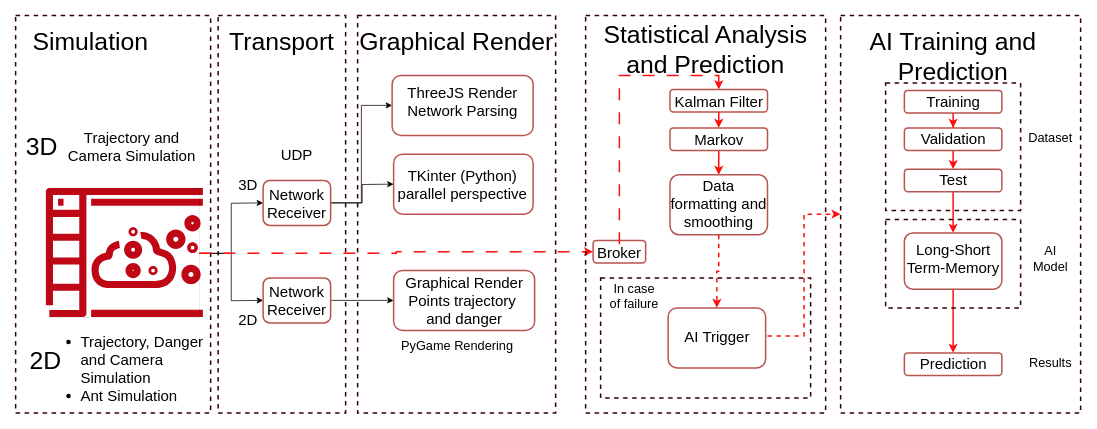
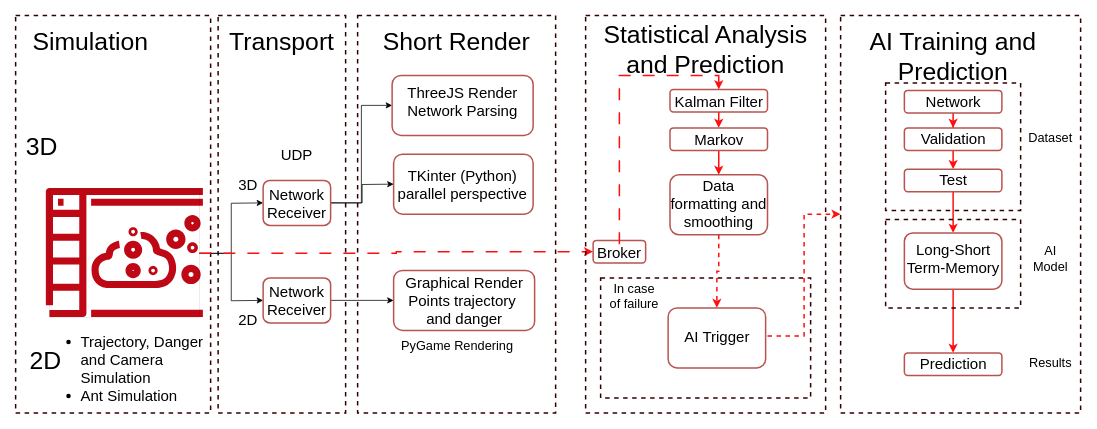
  <mxCell id="0" />
  <mxCell id="1" parent="0" />
  <mxCell id="2" value="" style="rounded=0;whiteSpace=wrap;html=1;dashed=1;strokeColor=#330000;strokeWidth=2;fontSize=17;fillColor=none;" vertex="1" parent="1"><mxGeometry x="1180" y="110" width="180" height="170" as="geometry" /></mxCell>
  <mxCell id="3" value="" style="rounded=1;whiteSpace=wrap;html=1;strokeWidth=2;fontSize=20;fillColor=none;strokeColor=#b85450;" vertex="1" parent="1"><mxGeometry x="524" y="205" width="186" height="80" as="geometry" /></mxCell>
  <mxCell id="4" value="" style="rounded=0;whiteSpace=wrap;html=1;strokeColor=#330000;strokeWidth=2;fontSize=33;fillColor=none;dashed=1;" vertex="1" parent="1"><mxGeometry x="476" y="20" width="264" height="530" as="geometry" /></mxCell>
  <mxCell id="5" value="" style="rounded=0;whiteSpace=wrap;html=1;strokeColor=#330000;strokeWidth=2;fontSize=33;fillColor=none;dashed=1;fontStyle=1" vertex="1" parent="1"><mxGeometry x="20" y="20" width="260" height="530" as="geometry" /></mxCell>
  <mxCell id="6" value="" style="rounded=0;whiteSpace=wrap;html=1;strokeColor=#330000;strokeWidth=2;fontSize=33;fillColor=none;dashed=1;" vertex="1" parent="1"><mxGeometry x="290" y="20" width="170" height="530" as="geometry" /></mxCell>
  <mxCell id="7" value="" style="sketch=0;outlineConnect=0;fontColor=#232F3E;gradientColor=none;fillColor=#BF0816;strokeColor=none;dashed=0;verticalLabelPosition=bottom;verticalAlign=top;align=center;html=1;fontSize=12;fontStyle=0;aspect=fixed;pointerEvents=1;shape=mxgraph.aws4.simulation;" vertex="1" parent="1"><mxGeometry x="60" y="250" width="210" height="172.31" as="geometry" /></mxCell>
  <mxCell id="8" value="Simulation" style="text;html=1;strokeColor=none;fillColor=none;align=center;verticalAlign=middle;whiteSpace=wrap;rounded=0;strokeWidth=3;perimeterSpacing=3;fontSize=33;" vertex="1" parent="1"><mxGeometry x="90" y="40" width="60" height="30" as="geometry" /></mxCell>
  <mxCell id="9" style="edgeStyle=orthogonalEdgeStyle;rounded=0;orthogonalLoop=1;jettySize=auto;html=1;fontSize=20;" edge="1" parent="1" source="12"><mxGeometry relative="1" as="geometry"><mxPoint x="350" y="270" as="targetPoint" /></mxGeometry></mxCell>
  <mxCell id="10" style="edgeStyle=orthogonalEdgeStyle;rounded=0;orthogonalLoop=1;jettySize=auto;html=1;fontSize=20;" edge="1" parent="1" source="12"><mxGeometry relative="1" as="geometry"><mxPoint x="350" y="400" as="targetPoint" /></mxGeometry></mxCell>
  <mxCell id="11" style="edgeStyle=orthogonalEdgeStyle;rounded=0;orthogonalLoop=1;jettySize=auto;html=1;entryX=0;entryY=0.5;entryDx=0;entryDy=0;dashed=1;dashPattern=8 8;strokeColor=#FF0F0F;strokeWidth=2;fontSize=17;" edge="1" parent="1" source="12" target="40"><mxGeometry relative="1" as="geometry" /></mxCell>
  <mxCell id="12" value="" style="rounded=0;whiteSpace=wrap;html=1;strokeWidth=0;fontSize=20;fillColor=none;" vertex="1" parent="1"><mxGeometry x="65" y="252.31" width="200" height="170" as="geometry" /></mxCell>
  <mxCell id="13" value="3D" style="text;html=1;strokeColor=none;fillColor=none;align=center;verticalAlign=middle;whiteSpace=wrap;rounded=0;fontSize=20;" vertex="1" parent="1"><mxGeometry x="300" y="230" width="60" height="30" as="geometry" /></mxCell>
  <mxCell id="14" value="2D" style="text;html=1;strokeColor=none;fillColor=none;align=center;verticalAlign=middle;whiteSpace=wrap;rounded=0;fontSize=20;" vertex="1" parent="1"><mxGeometry x="300" y="410" width="60" height="30" as="geometry" /></mxCell>
  <mxCell id="15" style="edgeStyle=orthogonalEdgeStyle;rounded=0;orthogonalLoop=1;jettySize=auto;html=1;entryX=0;entryY=0.5;entryDx=0;entryDy=0;fontSize=20;" edge="1" parent="1" source="17" target="23"><mxGeometry relative="1" as="geometry" /></mxCell>
  <mxCell id="16" style="edgeStyle=orthogonalEdgeStyle;rounded=0;orthogonalLoop=1;jettySize=auto;html=1;entryX=0;entryY=0.5;entryDx=0;entryDy=0;fontSize=20;" edge="1" parent="1" source="17"><mxGeometry relative="1" as="geometry"><mxPoint x="524" y="245" as="targetPoint" /></mxGeometry></mxCell>
  <mxCell id="17" value="" style="rounded=1;whiteSpace=wrap;html=1;strokeWidth=2;fontSize=20;fillColor=none;strokeColor=#b85450;" vertex="1" parent="1"><mxGeometry x="350" y="240" width="90" height="60" as="geometry" /></mxCell>
  <mxCell id="18" style="edgeStyle=orthogonalEdgeStyle;rounded=0;orthogonalLoop=1;jettySize=auto;html=1;fontSize=20;entryX=0;entryY=0.5;entryDx=0;entryDy=0;" edge="1" parent="1" source="19" target="27"><mxGeometry relative="1" as="geometry"><mxPoint x="510" y="400" as="targetPoint" /></mxGeometry></mxCell>
  <mxCell id="19" value="" style="rounded=1;whiteSpace=wrap;html=1;strokeWidth=2;fontSize=20;fillColor=none;strokeColor=#b85450;" vertex="1" parent="1"><mxGeometry x="350" y="370" width="90" height="60" as="geometry" /></mxCell>
  <mxCell id="20" value="UDP" style="text;html=1;strokeColor=none;fillColor=none;align=center;verticalAlign=middle;whiteSpace=wrap;rounded=0;fontSize=20;" vertex="1" parent="1"><mxGeometry x="365" y="190" width="60" height="30" as="geometry" /></mxCell>
  <mxCell id="21" value="Network&lt;br&gt;Receiver" style="text;html=1;strokeColor=none;fillColor=none;align=center;verticalAlign=middle;whiteSpace=wrap;rounded=0;fontSize=20;" vertex="1" parent="1"><mxGeometry x="365" y="255" width="60" height="30" as="geometry" /></mxCell>
  <mxCell id="22" value="Network&lt;br&gt;Receiver" style="text;html=1;strokeColor=none;fillColor=none;align=center;verticalAlign=middle;whiteSpace=wrap;rounded=0;fontSize=20;" vertex="1" parent="1"><mxGeometry x="365" y="385" width="60" height="30" as="geometry" /></mxCell>
  <mxCell id="23" value="" style="rounded=1;whiteSpace=wrap;html=1;strokeWidth=2;fontSize=20;fillColor=none;strokeColor=#b85450;" vertex="1" parent="1"><mxGeometry x="522" y="100" width="188" height="80" as="geometry" /></mxCell>
  <mxCell id="24" value="ThreeJS Render&lt;br&gt;Network Parsing" style="text;html=1;strokeColor=none;fillColor=none;align=center;verticalAlign=middle;whiteSpace=wrap;rounded=0;fontSize=20;" vertex="1" parent="1"><mxGeometry x="539" width="154" height="30" as="geometry" y="120" /></mxCell>
  <mxCell id="25" value="TKinter (Python)&lt;br&gt;parallel perspective" style="text;html=1;strokeColor=none;fillColor=none;align=center;verticalAlign=middle;whiteSpace=wrap;rounded=0;fontSize=20;" vertex="1" parent="1"><mxGeometry x="511" y="220" width="210" height="50" as="geometry" /></mxCell>
  <mxCell id="26" style="edgeStyle=orthogonalEdgeStyle;rounded=0;orthogonalLoop=1;jettySize=auto;html=1;exitX=0.5;exitY=1;exitDx=0;exitDy=0;fontSize=20;" edge="1" parent="1" source="24" target="24"><mxGeometry relative="1" as="geometry" /></mxCell>
  <mxCell id="27" value="" style="rounded=1;whiteSpace=wrap;html=1;strokeWidth=2;fontSize=20;fillColor=none;strokeColor=#b85450;" vertex="1" parent="1"><mxGeometry x="524" y="360" width="188" height="80" as="geometry" /></mxCell>
  <mxCell id="28" value="Graphical Render&lt;br&gt;Points trajectory&amp;nbsp; and danger" style="text;html=1;strokeColor=none;fillColor=none;align=center;verticalAlign=middle;whiteSpace=wrap;rounded=0;fontSize=20;" vertex="1" parent="1"><mxGeometry x="532.5" y="375" width="171" height="50" as="geometry" /></mxCell>
- <mxCell id="29" value="Trajectory and Camera Simulation" style="text;html=1;strokeColor=none;fillColor=none;align=center;verticalAlign=middle;whiteSpace=wrap;rounded=0;fontSize=20;" vertex="1" parent="1"><mxGeometry x="85" y="170" width="180" height="50" as="geometry" /></mxCell>
  <mxCell id="30" value="Transport" style="text;html=1;strokeColor=none;fillColor=none;align=center;verticalAlign=middle;whiteSpace=wrap;rounded=0;strokeWidth=3;perimeterSpacing=3;fontSize=33;" vertex="1" parent="1"><mxGeometry x="345" y="40" width="60" height="30" as="geometry" /></mxCell>
- <mxCell id="31" value="Graphical Render" style="text;html=1;strokeColor=none;fillColor=none;align=center;verticalAlign=middle;whiteSpace=wrap;rounded=0;strokeWidth=3;perimeterSpacing=3;fontSize=33;" vertex="1" parent="1"><mxGeometry x="468" y="40" width="280" height="30" as="geometry" /></mxCell>
+ <mxCell id="31" value="Short Render" style="text;html=1;strokeColor=none;fillColor=none;align=center;verticalAlign=middle;whiteSpace=wrap;rounded=0;strokeWidth=3;perimeterSpacing=3;fontSize=33;" vertex="1" parent="1"><mxGeometry x="468" y="40" width="280" height="30" as="geometry" /></mxCell>
  <mxCell id="32" value="&lt;ul&gt;&lt;li&gt;Trajectory, Danger and Camera Simulation&lt;/li&gt;&lt;li&gt;Ant Simulation&lt;/li&gt;&lt;/ul&gt;" style="text;html=1;strokeColor=none;fillColor=none;align=left;verticalAlign=middle;whiteSpace=wrap;rounded=0;fontSize=20;" vertex="1" parent="1"><mxGeometry x="65" y="440" width="240" height="100" as="geometry" /></mxCell>
  <mxCell id="33" value="2D" style="text;html=1;strokeColor=none;fillColor=none;align=center;verticalAlign=middle;whiteSpace=wrap;rounded=0;strokeWidth=3;perimeterSpacing=3;fontSize=33;" vertex="1" parent="1"><mxGeometry x="30" y="465" width="60" height="30" as="geometry" /></mxCell>
  <mxCell id="34" value="3D" style="text;html=1;strokeColor=none;fillColor=none;align=center;verticalAlign=middle;whiteSpace=wrap;rounded=0;strokeWidth=3;perimeterSpacing=3;fontSize=33;" vertex="1" parent="1"><mxGeometry x="25" y="180" width="60" height="30" as="geometry" /></mxCell>
  <mxCell id="35" value="&lt;font style=&quot;font-size: 17px;&quot;&gt;PyGame Rendering&lt;/font&gt;" style="text;html=1;strokeColor=none;fillColor=none;align=center;verticalAlign=middle;whiteSpace=wrap;rounded=0;strokeWidth=3;perimeterSpacing=3;fontSize=33;" vertex="1" parent="1"><mxGeometry x="519" y="440" width="180" height="30" as="geometry" /></mxCell>
  <mxCell id="36" value="" style="rounded=0;whiteSpace=wrap;html=1;dashed=1;strokeColor=#330000;strokeWidth=2;fontSize=17;fillColor=none;" vertex="1" parent="1"><mxGeometry x="780" y="20" width="320" height="530" as="geometry" /></mxCell>
  <mxCell id="37" value="Statistical Analysis and Prediction" style="text;html=1;strokeColor=none;fillColor=none;align=center;verticalAlign=middle;whiteSpace=wrap;rounded=0;strokeWidth=3;perimeterSpacing=3;fontSize=33;" vertex="1" parent="1"><mxGeometry x="800" y="50" width="280" height="30" as="geometry" /></mxCell>
  <mxCell id="38" value="" style="rounded=1;whiteSpace=wrap;html=1;strokeWidth=2;fontSize=20;fillColor=none;strokeColor=#b85450;" vertex="1" parent="1"><mxGeometry x="892.5" y="118.75" width="130" height="30" as="geometry" /></mxCell>
  <mxCell id="39" value="Kalman Filter" style="text;html=1;strokeColor=none;fillColor=none;align=center;verticalAlign=middle;whiteSpace=wrap;rounded=0;fontSize=20;" vertex="1" parent="1"><mxGeometry x="897.5" y="123.75" width="120" height="20" as="geometry" /></mxCell>
  <mxCell id="40" value="" style="rounded=1;whiteSpace=wrap;html=1;strokeWidth=2;fontSize=20;fillColor=none;strokeColor=#b85450;" vertex="1" parent="1"><mxGeometry x="790" y="320" width="70" height="30" as="geometry" /></mxCell>
  <mxCell id="41" style="edgeStyle=orthogonalEdgeStyle;rounded=0;orthogonalLoop=1;jettySize=auto;html=1;entryX=0.5;entryY=0;entryDx=0;entryDy=0;dashed=1;dashPattern=8 8;strokeColor=#FF0F0F;strokeWidth=2;fontSize=17;exitX=0.5;exitY=0;exitDx=0;exitDy=0;" edge="1" parent="1" source="42" target="38"><mxGeometry relative="1" as="geometry"><Array as="points"><mxPoint x="825" y="100" /><mxPoint x="957" y="100" /></Array></mxGeometry></mxCell>
  <mxCell id="42" value="Broker" style="text;html=1;strokeColor=none;fillColor=none;align=center;verticalAlign=middle;whiteSpace=wrap;rounded=0;fontSize=20;" vertex="1" parent="1"><mxGeometry x="795" y="325" width="60" height="22.31" as="geometry" /></mxCell>
  <mxCell id="43" style="edgeStyle=orthogonalEdgeStyle;rounded=0;orthogonalLoop=1;jettySize=auto;html=1;entryX=0.5;entryY=0;entryDx=0;entryDy=0;strokeColor=#FF0F0F;strokeWidth=2;fontSize=17;" edge="1" parent="1" source="44" target="47"><mxGeometry relative="1" as="geometry" /></mxCell>
  <mxCell id="44" value="" style="rounded=1;whiteSpace=wrap;html=1;strokeWidth=2;fontSize=20;fillColor=none;strokeColor=#b85450;" vertex="1" parent="1"><mxGeometry x="892.5" y="170" width="130" height="30" as="geometry" /></mxCell>
  <mxCell id="45" value="Markov" style="text;html=1;strokeColor=none;fillColor=none;align=center;verticalAlign=middle;whiteSpace=wrap;rounded=0;fontSize=20;" vertex="1" parent="1"><mxGeometry x="897.5" y="175" width="120" height="20" as="geometry" /></mxCell>
  <mxCell id="46" value="" style="endArrow=classic;html=1;rounded=0;strokeColor=#FF0F0F;strokeWidth=2;fontSize=17;exitX=0.5;exitY=1;exitDx=0;exitDy=0;entryX=0.5;entryY=0;entryDx=0;entryDy=0;" edge="1" parent="1" source="38" target="44"><mxGeometry width="50" height="50" relative="1" as="geometry"><mxPoint x="660" y="310" as="sourcePoint" /><mxPoint x="710" y="260" as="targetPoint" /></mxGeometry></mxCell>
  <mxCell id="47" value="" style="rounded=1;whiteSpace=wrap;html=1;strokeWidth=2;fontSize=20;fillColor=none;strokeColor=#b85450;" vertex="1" parent="1"><mxGeometry x="892.5" y="232.5" width="130" height="80" as="geometry" /></mxCell>
  <mxCell id="48" style="edgeStyle=orthogonalEdgeStyle;rounded=0;orthogonalLoop=1;jettySize=auto;html=1;entryX=0.5;entryY=0;entryDx=0;entryDy=0;strokeColor=#FF0F0F;strokeWidth=2;fontSize=17;exitX=0.5;exitY=1;exitDx=0;exitDy=0;dashed=1;" edge="1" parent="1" source="47" target="72"><mxGeometry relative="1" as="geometry" /></mxCell>
  <mxCell id="49" value="Data formatting and smoothing" style="text;html=1;strokeColor=none;fillColor=none;align=center;verticalAlign=middle;whiteSpace=wrap;rounded=0;fontSize=20;" vertex="1" parent="1"><mxGeometry x="890" y="232.5" width="135" height="75" as="geometry" /></mxCell>
  <mxCell id="50" value="" style="rounded=0;whiteSpace=wrap;html=1;dashed=1;strokeColor=#330000;strokeWidth=2;fontSize=17;fillColor=none;" vertex="1" parent="1"><mxGeometry x="1120" y="20" width="320" height="530" as="geometry" /></mxCell>
  <mxCell id="51" value="AI Training and Prediction" style="text;html=1;strokeColor=none;fillColor=none;align=center;verticalAlign=middle;whiteSpace=wrap;rounded=0;strokeWidth=3;perimeterSpacing=3;fontSize=33;" vertex="1" parent="1"><mxGeometry x="1130" y="60" width="280" height="30" as="geometry" /></mxCell>
  <mxCell id="52" style="edgeStyle=orthogonalEdgeStyle;rounded=0;orthogonalLoop=1;jettySize=auto;html=1;entryX=0.5;entryY=0;entryDx=0;entryDy=0;strokeColor=#FF0F0F;strokeWidth=2;fontSize=17;" edge="1" parent="1" source="53" target="56"><mxGeometry relative="1" as="geometry" /></mxCell>
  <mxCell id="53" value="" style="rounded=1;whiteSpace=wrap;html=1;strokeWidth=2;fontSize=20;fillColor=none;strokeColor=#b85450;" vertex="1" parent="1"><mxGeometry x="1205" width="130" height="30" as="geometry" y="120" /></mxCell>
- <mxCell id="54" value="Training" style="text;html=1;strokeColor=none;fillColor=none;align=center;verticalAlign=middle;whiteSpace=wrap;rounded=0;fontSize=20;" vertex="1" parent="1"><mxGeometry x="1202.5" y="127.5" width="135" height="12.5" as="geometry" /></mxCell>
+ <mxCell id="54" value="Network" style="text;html=1;strokeColor=none;fillColor=none;align=center;verticalAlign=middle;whiteSpace=wrap;rounded=0;fontSize=20;" vertex="1" parent="1"><mxGeometry x="1202.5" y="127.5" width="135" height="12.5" as="geometry" /></mxCell>
  <mxCell id="55" style="edgeStyle=orthogonalEdgeStyle;rounded=0;orthogonalLoop=1;jettySize=auto;html=1;entryX=0.5;entryY=0;entryDx=0;entryDy=0;strokeColor=#FF0F0F;strokeWidth=2;fontSize=17;" edge="1" parent="1" source="56" target="59"><mxGeometry relative="1" as="geometry" /></mxCell>
  <mxCell id="56" value="" style="rounded=1;whiteSpace=wrap;html=1;strokeWidth=2;fontSize=20;fillColor=none;strokeColor=#b85450;" vertex="1" parent="1"><mxGeometry x="1205" y="170" width="130" height="30" as="geometry" /></mxCell>
  <mxCell id="57" value="Validation" style="text;html=1;strokeColor=none;fillColor=none;align=center;verticalAlign=middle;whiteSpace=wrap;rounded=0;fontSize=20;" vertex="1" parent="1"><mxGeometry x="1202.5" y="177.5" width="135" height="12.5" as="geometry" /></mxCell>
  <mxCell id="58" style="edgeStyle=orthogonalEdgeStyle;rounded=0;orthogonalLoop=1;jettySize=auto;html=1;entryX=0.5;entryY=0;entryDx=0;entryDy=0;strokeColor=#FF0F0F;strokeWidth=2;fontSize=17;" edge="1" parent="1" source="59" target="63"><mxGeometry relative="1" as="geometry" /></mxCell>
  <mxCell id="59" value="" style="rounded=1;whiteSpace=wrap;html=1;strokeWidth=2;fontSize=20;fillColor=none;strokeColor=#b85450;" vertex="1" parent="1"><mxGeometry x="1205" y="225" width="130" height="30" as="geometry" /></mxCell>
  <mxCell id="60" value="Test" style="text;html=1;strokeColor=none;fillColor=none;align=center;verticalAlign=middle;whiteSpace=wrap;rounded=0;fontSize=20;" vertex="1" parent="1"><mxGeometry x="1202.5" y="232.5" width="135" height="12.5" as="geometry" /></mxCell>
  <mxCell id="61" value="Dataset" style="text;html=1;strokeColor=none;fillColor=none;align=center;verticalAlign=middle;whiteSpace=wrap;rounded=0;fontSize=17;" vertex="1" parent="1"><mxGeometry x="1370" y="168.75" width="60" height="30" as="geometry" /></mxCell>
  <mxCell id="62" style="edgeStyle=orthogonalEdgeStyle;rounded=0;orthogonalLoop=1;jettySize=auto;html=1;entryX=0.5;entryY=0;entryDx=0;entryDy=0;strokeColor=#FF0F0F;strokeWidth=2;fontSize=17;" edge="1" parent="1" source="63" target="65"><mxGeometry relative="1" as="geometry" /></mxCell>
  <mxCell id="63" value="" style="rounded=1;whiteSpace=wrap;html=1;strokeWidth=2;fontSize=20;fillColor=none;strokeColor=#b85450;" vertex="1" parent="1"><mxGeometry x="1205" y="310" width="130" height="75" as="geometry" /></mxCell>
  <mxCell id="64" value="Long-Short&lt;br&gt;Term-Memory" style="text;html=1;strokeColor=none;fillColor=none;align=center;verticalAlign=middle;whiteSpace=wrap;rounded=0;fontSize=20;" vertex="1" parent="1"><mxGeometry x="1202.5" y="337.5" width="135" height="12.5" as="geometry" /></mxCell>
  <mxCell id="65" value="" style="rounded=1;whiteSpace=wrap;html=1;strokeWidth=2;fontSize=20;fillColor=none;strokeColor=#b85450;" vertex="1" parent="1"><mxGeometry x="1205" y="470" width="130" height="30" as="geometry" /></mxCell>
  <mxCell id="66" value="Prediction" style="text;html=1;strokeColor=none;fillColor=none;align=center;verticalAlign=middle;whiteSpace=wrap;rounded=0;fontSize=20;" vertex="1" parent="1"><mxGeometry x="1202.5" y="477.5" width="135" height="12.5" as="geometry" /></mxCell>
  <mxCell id="67" value="" style="rounded=0;whiteSpace=wrap;html=1;dashed=1;strokeColor=#330000;strokeWidth=2;fontSize=17;fillColor=none;" vertex="1" parent="1"><mxGeometry x="1180" y="292.31" width="180" height="117.69" as="geometry" /></mxCell>
  <mxCell id="68" value="AI Model" style="text;html=1;strokeColor=none;fillColor=none;align=center;verticalAlign=middle;whiteSpace=wrap;rounded=0;fontSize=17;" vertex="1" parent="1"><mxGeometry x="1370" y="330" width="60" height="30" as="geometry" /></mxCell>
  <mxCell id="69" value="Results" style="text;html=1;strokeColor=none;fillColor=none;align=center;verticalAlign=middle;whiteSpace=wrap;rounded=0;fontSize=17;" vertex="1" parent="1"><mxGeometry x="1370" y="468.75" width="60" height="30" as="geometry" /></mxCell>
  <mxCell id="70" value="" style="rounded=0;whiteSpace=wrap;html=1;dashed=1;strokeColor=#330000;strokeWidth=2;fontSize=17;fillColor=none;" vertex="1" parent="1"><mxGeometry x="800" y="370" width="280" height="160" as="geometry" /></mxCell>
  <mxCell id="71" value="In case of failure" style="text;html=1;strokeColor=none;fillColor=none;align=center;verticalAlign=middle;whiteSpace=wrap;rounded=0;fontSize=17;" vertex="1" parent="1"><mxGeometry x="810" y="380" width="70" height="30" as="geometry" /></mxCell>
  <mxCell id="72" value="" style="rounded=1;whiteSpace=wrap;html=1;strokeWidth=2;fontSize=20;fillColor=none;strokeColor=#b85450;" vertex="1" parent="1"><mxGeometry x="890" y="410" width="130" height="80" as="geometry" /></mxCell>
  <mxCell id="73" style="edgeStyle=orthogonalEdgeStyle;rounded=0;orthogonalLoop=1;jettySize=auto;html=1;dashed=1;strokeColor=#FF0F0F;strokeWidth=2;fontSize=17;" edge="1" parent="1" source="74" target="50"><mxGeometry relative="1" as="geometry" /></mxCell>
  <mxCell id="74" value="AI Trigger" style="text;html=1;strokeColor=none;fillColor=none;align=center;verticalAlign=middle;whiteSpace=wrap;rounded=0;fontSize=20;" vertex="1" parent="1"><mxGeometry x="887.5" y="410" width="135" height="75" as="geometry" /></mxCell>
